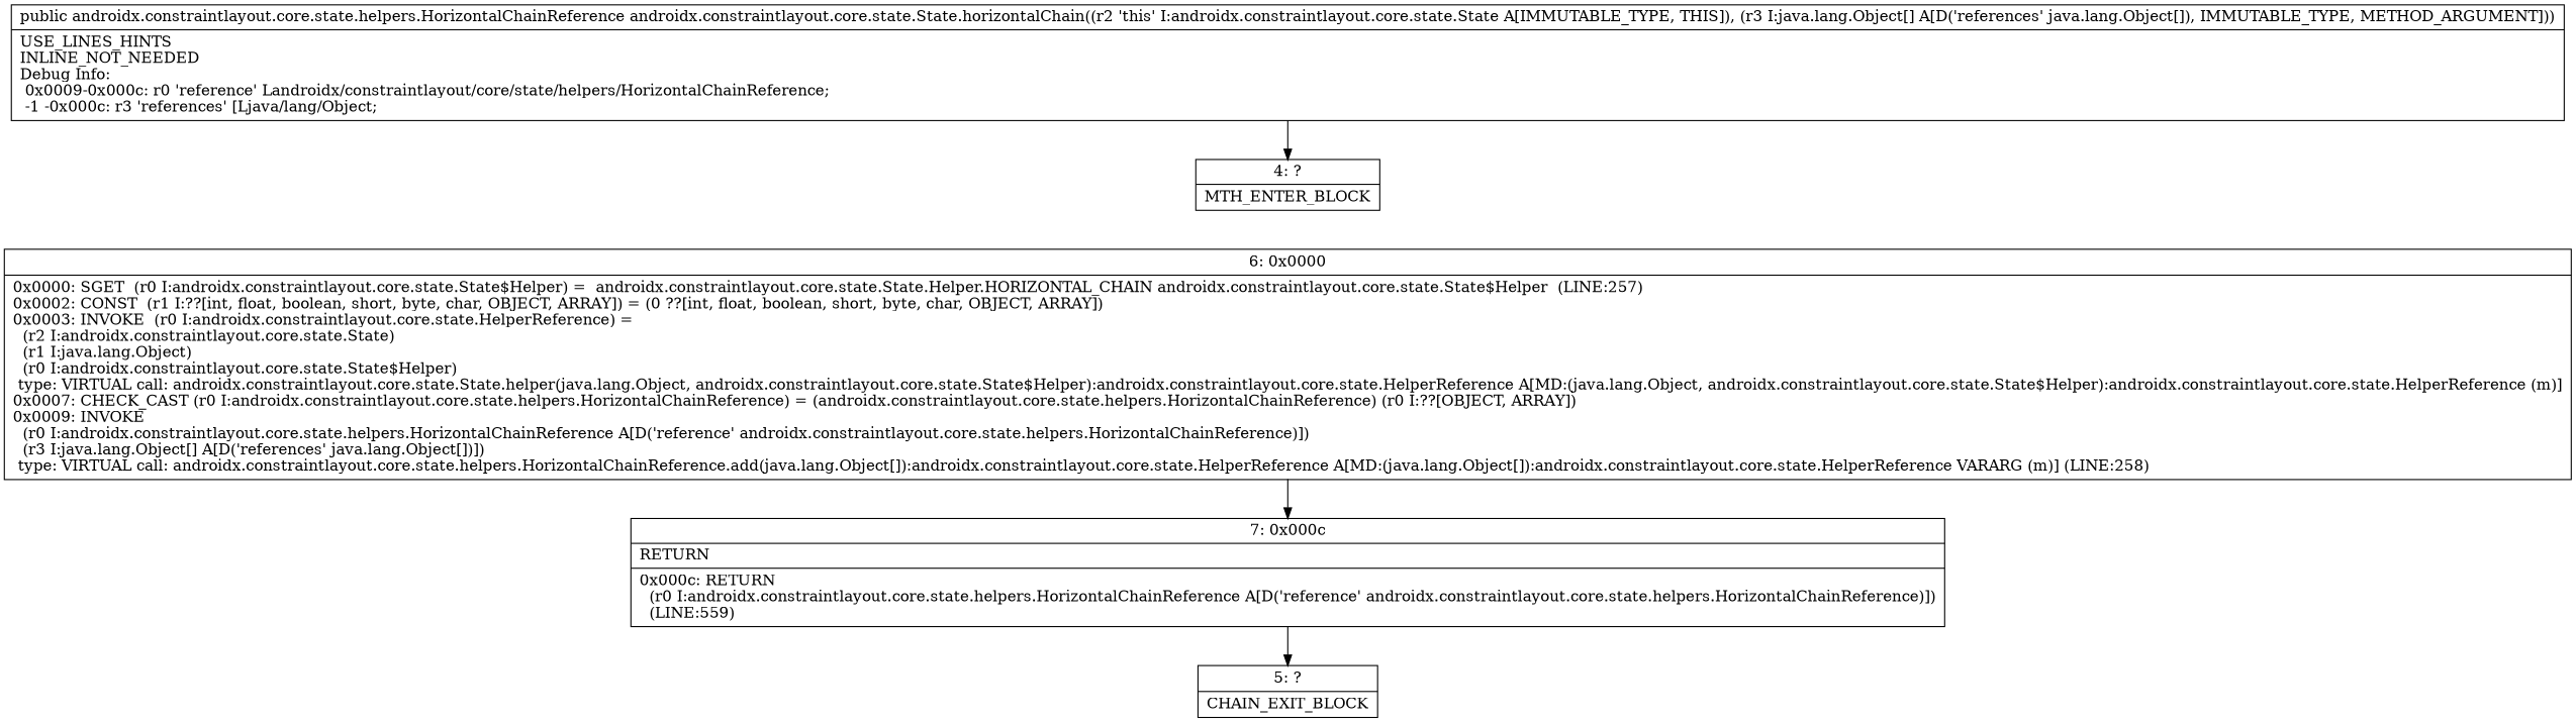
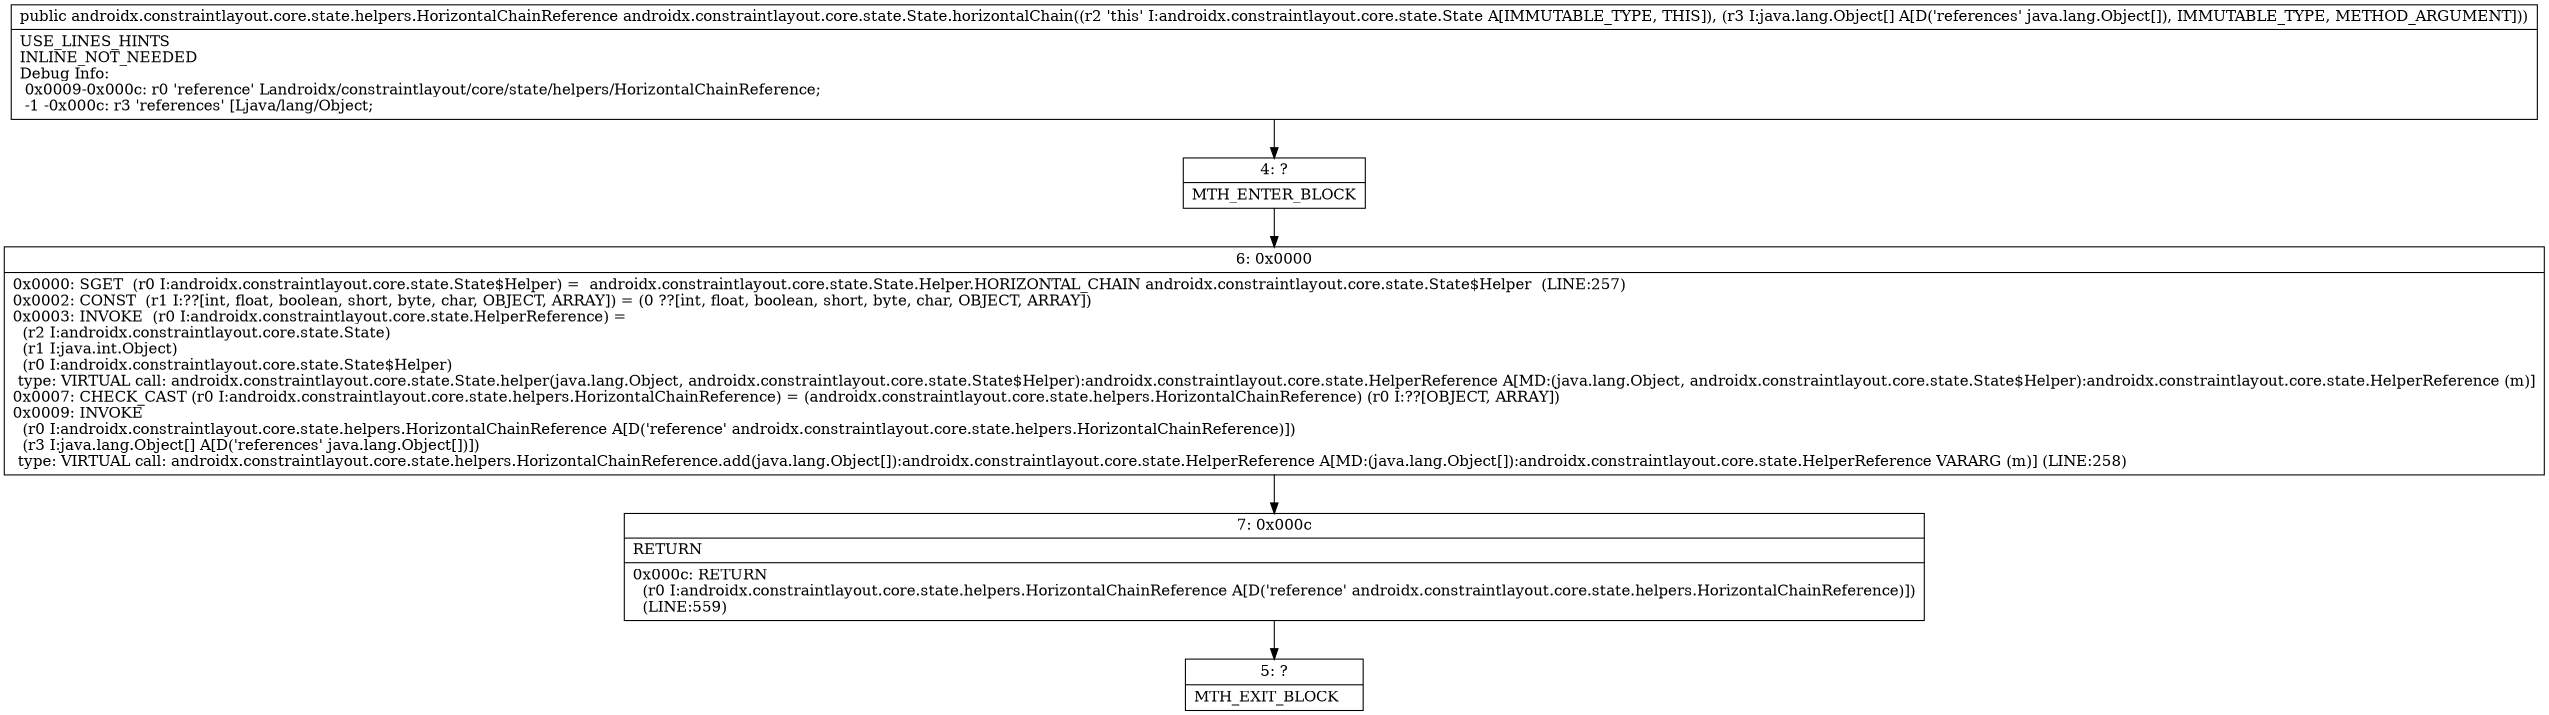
  digraph {
    node [shape=record]
    n1 [label="{4\:\ ?|MTH_ENTER_BLOCK\l}"]
-   n2 [label="{6\:\ 0x0000|0x0000: SGET  (r0 I:androidx.constraintlayout.core.state.State$Helper) =  androidx.constraintlayout.core.state.State.Helper.HORIZONTAL_CHAIN androidx.constraintlayout.core.state.State$Helper  (LINE:257)\l0x0002: CONST  (r1 I:??[int, float, boolean, short, byte, char, OBJECT, ARRAY]) = (0 ??[int, float, boolean, short, byte, char, OBJECT, ARRAY]) \l0x0003: INVOKE  (r0 I:androidx.constraintlayout.core.state.HelperReference) = \l  (r2 I:androidx.constraintlayout.core.state.State)\l  (r1 I:java.lang.Object)\l  (r0 I:androidx.constraintlayout.core.state.State$Helper)\l type: VIRTUAL call: androidx.constraintlayout.core.state.State.helper(java.lang.Object, androidx.constraintlayout.core.state.State$Helper):androidx.constraintlayout.core.state.HelperReference A[MD:(java.lang.Object, androidx.constraintlayout.core.state.State$Helper):androidx.constraintlayout.core.state.HelperReference (m)]\l0x0007: CHECK_CAST (r0 I:androidx.constraintlayout.core.state.helpers.HorizontalChainReference) = (androidx.constraintlayout.core.state.helpers.HorizontalChainReference) (r0 I:??[OBJECT, ARRAY]) \l0x0009: INVOKE  \l  (r0 I:androidx.constraintlayout.core.state.helpers.HorizontalChainReference A[D('reference' androidx.constraintlayout.core.state.helpers.HorizontalChainReference)])\l  (r3 I:java.lang.Object[] A[D('references' java.lang.Object[])])\l type: VIRTUAL call: androidx.constraintlayout.core.state.helpers.HorizontalChainReference.add(java.lang.Object[]):androidx.constraintlayout.core.state.HelperReference A[MD:(java.lang.Object[]):androidx.constraintlayout.core.state.HelperReference VARARG (m)] (LINE:258)\l}"]
+   n2 [label="{6\:\ 0x0000|0x0000: SGET  (r0 I:androidx.constraintlayout.core.state.State$Helper) =  androidx.constraintlayout.core.state.State.Helper.HORIZONTAL_CHAIN androidx.constraintlayout.core.state.State$Helper  (LINE:257)\l0x0002: CONST  (r1 I:??[int, float, boolean, short, byte, char, OBJECT, ARRAY]) = (0 ??[int, float, boolean, short, byte, char, OBJECT, ARRAY]) \l0x0003: INVOKE  (r0 I:androidx.constraintlayout.core.state.HelperReference) = \l  (r2 I:androidx.constraintlayout.core.state.State)\l  (r1 I:java.int.Object)\l  (r0 I:androidx.constraintlayout.core.state.State$Helper)\l type: VIRTUAL call: androidx.constraintlayout.core.state.State.helper(java.lang.Object, androidx.constraintlayout.core.state.State$Helper):androidx.constraintlayout.core.state.HelperReference A[MD:(java.lang.Object, androidx.constraintlayout.core.state.State$Helper):androidx.constraintlayout.core.state.HelperReference (m)]\l0x0007: CHECK_CAST (r0 I:androidx.constraintlayout.core.state.helpers.HorizontalChainReference) = (androidx.constraintlayout.core.state.helpers.HorizontalChainReference) (r0 I:??[OBJECT, ARRAY]) \l0x0009: INVOKE  \l  (r0 I:androidx.constraintlayout.core.state.helpers.HorizontalChainReference A[D('reference' androidx.constraintlayout.core.state.helpers.HorizontalChainReference)])\l  (r3 I:java.lang.Object[] A[D('references' java.lang.Object[])])\l type: VIRTUAL call: androidx.constraintlayout.core.state.helpers.HorizontalChainReference.add(java.lang.Object[]):androidx.constraintlayout.core.state.HelperReference A[MD:(java.lang.Object[]):androidx.constraintlayout.core.state.HelperReference VARARG (m)] (LINE:258)\l}"]
    n3 [label="{7\:\ 0x000c|RETURN\l|0x000c: RETURN  \l  (r0 I:androidx.constraintlayout.core.state.helpers.HorizontalChainReference A[D('reference' androidx.constraintlayout.core.state.helpers.HorizontalChainReference)])\l  (LINE:559)\l}"]
-   n4 [label="{5\:\ ?|CHAIN_EXIT_BLOCK\l}"]
+   n4 [label="{5\:\ ?|MTH_EXIT_BLOCK\l}"]
    n5 [label="{public androidx.constraintlayout.core.state.helpers.HorizontalChainReference androidx.constraintlayout.core.state.State.horizontalChain((r2 'this' I:androidx.constraintlayout.core.state.State A[IMMUTABLE_TYPE, THIS]), (r3 I:java.lang.Object[] A[D('references' java.lang.Object[]), IMMUTABLE_TYPE, METHOD_ARGUMENT]))  | USE_LINES_HINTS\lINLINE_NOT_NEEDED\lDebug Info:\l  0x0009\-0x000c: r0 'reference' Landroidx\/constraintlayout\/core\/state\/helpers\/HorizontalChainReference;\l  \-1 \-0x000c: r3 'references' [Ljava\/lang\/Object;\l}"]
+   n1 -> n2
    n2 -> n3
    n3 -> n4
    n5 -> n1
  }
